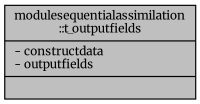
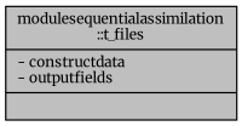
  digraph {
    fontname=Merriweather
-   n1 [color=black fillcolor=grey75 fontcolor=black fontname=Merriweather fontsize=10 height=0.2 label="{modulesequentialassimilation\l::t_outputfields\n|- constructdata\l- outputfields\l|}" shape=record style=filled width=0.4]
+   n1 [color=black fillcolor=grey75 fontcolor=black fontname=Merriweather fontsize=10 height=0.2 label="{modulesequentialassimilation\l::t_files\n|- constructdata\l- outputfields\l|}" shape=record style=filled width=0.4]
  }
